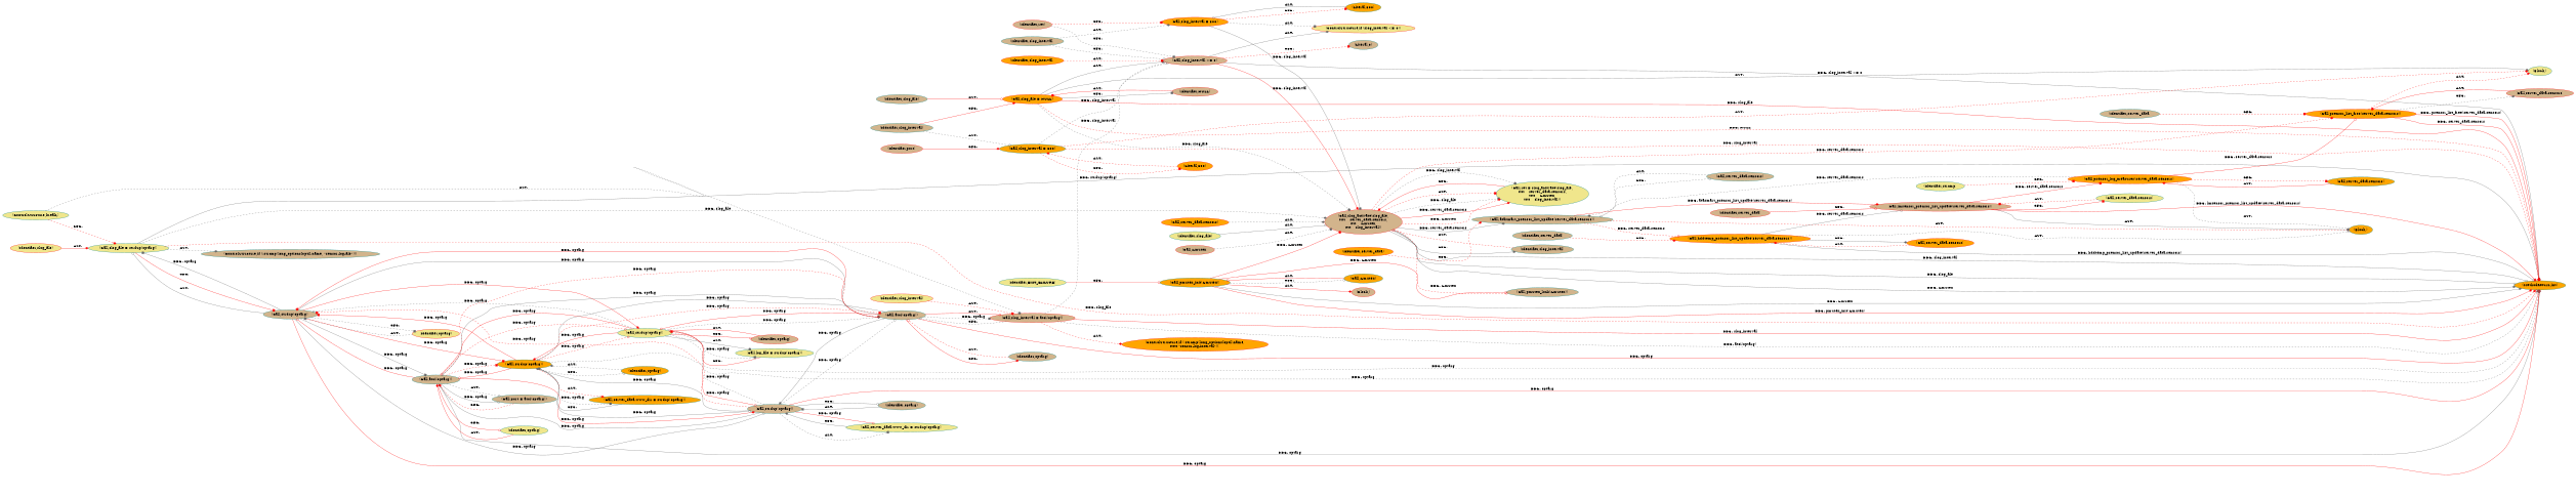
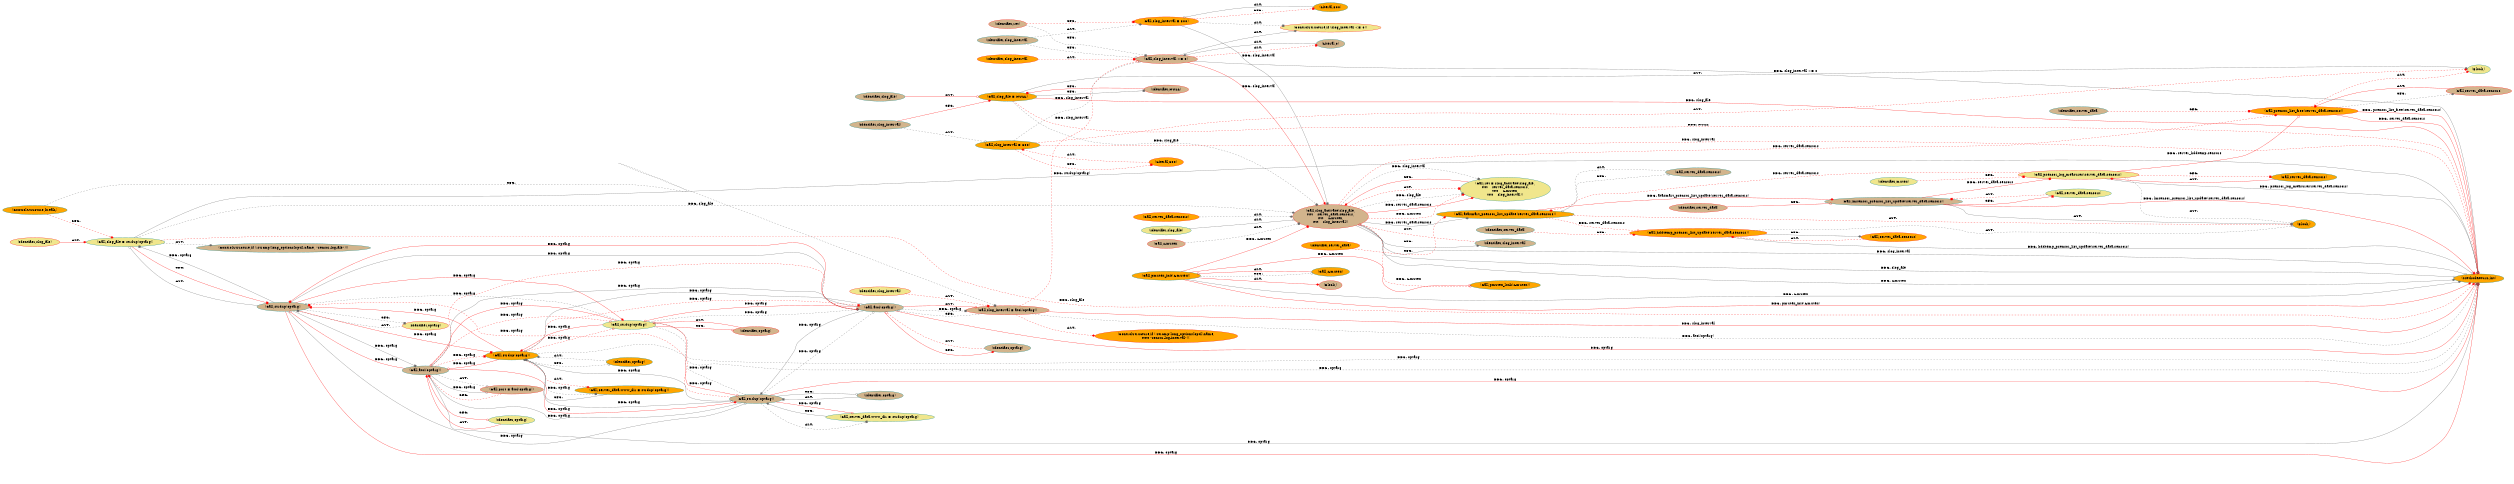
  digraph {
    rankdir=LR
    node [color=teal fillcolor=tan style=filled]
    edge [arrowhead=diamond color=red style=solid]
    n1 [color=red fillcolor=orange label="(Call,psensor_list_free(server_data.sensors))"]
    n2 [fillcolor=khaki label="(Block,)"]
    n3 [color=red label="(Call,server_data.sensors)"]
    n4 [fillcolor=orange label="(MethodReturn,int)"]
    n5 [color=red label="(Call,slog_activate(slog_file,\n\t\t\t\t    server_data.sensors,\n\t\t\t\t    &mutex,\n\t\t\t\t    slog_interval))"]
-   n6 [label="(Call,atasmart_psensor_list_update(server_data.sensors))"]
-   n7 [label="(Call,pmutex_lock(&mutex))"]
+   n6 [fillcolor=orange label="(Call,atasmart_psensor_list_update(server_data.sensors))"]
+   n7 [fillcolor=orange label="(Call,pmutex_lock(&mutex))"]
    n8 [label="(Identifier,slog_interval)"]
    n9 [fillcolor=khaki label="(Call,ret = slog_activate(slog_file,\n\t\t\t\t    server_data.sensors,\n\t\t\t\t    &mutex,\n\t\t\t\t    slog_interval))"]
    n10 [fillcolor=orange label="(Block,)"]
-   n11 [color=red label="(Call,lmsensor_psensor_list_update(server_data.sensors))"]
+   n11 [label="(Call,lmsensor_psensor_list_update(server_data.sensors))"]
    n12 [color=red fillcolor=orange label="(Call,hddtemp_psensor_list_update(server_data.sensors))"]
    n13 [label="(Call,server_data.sensors)"]
    n14 [fillcolor=khaki label="(Call,slog_file = strdup(optarg))"]
    n15 [label="(Call,strdup(optarg))"]
    n16 [label="(ControlStructure,if (!strcmp(long_options[opti].name, \"sensor-log-file\")))"]
    n17 [label="(Call,atoi(optarg))"]
    n18 [fillcolor=orange label="(Call,strdup(optarg))"]
    n19 [fillcolor=khaki label="(Call,strdup(optarg))"]
    n20 [label="(Call,atoi(optarg))"]
    n21 [label="(Call,strdup(optarg))"]
    n22 [color=red fillcolor=khaki label="(Identifier,optarg)"]
    n23 [fillcolor=khaki label="(Identifier,optarg)"]
-   n24 [label="(Call,port = atoi(optarg))"]
+   n24 [color=red label="(Call,port = atoi(optarg))"]
    n25 [fillcolor=orange label="(Call,server_data.www_dir = strdup(optarg))"]
    n26 [fillcolor=orange label="(Identifier,optarg)"]
    n27 [color=red label="(Identifier,optarg)"]
-   n28 [fillcolor=khaki label="(Call,log_file = strdup(optarg))"]
    n29 [color=red label="(Call,slog_interval = atoi(optarg))"]
    n30 [label="(Identifier,optarg)"]
    n31 [label="(Identifier,optarg)"]
    n32 [fillcolor=khaki label="(Call,server_data.www_dir = strdup(optarg))"]
    n33 [color=red label="(Call,slog_interval <= 0)"]
    n34 [color=red fillcolor=orange label="(ControlStructure,if (!strcmp(long_options[opti].name,\n\t\t\t\t\t \"sensor-log-interval\")))"]
-   n35 [color=red fillcolor=orange label="(Call,slog_file = NULL)"]
+   n35 [fillcolor=orange label="(Call,slog_file = NULL)"]
    n36 [color=red label="(Identifier,NULL)"]
    n37 [fillcolor=orange label="(Call,pmutex_init(&mutex))"]
    n38 [color=red label="(Block,)"]
    n39 [fillcolor=orange label="(Call,&mutex)"]
    n40 [label="(Literal,0)"]
    n41 [color=red fillcolor=khaki label="(ControlStructure,if (slog_interval <= 0))"]
    n42 [fillcolor=orange label="(Call,slog_interval = 300)"]
    n43 [color=red fillcolor=orange label="(Literal,300)"]
    n44 [color=red fillcolor=orange label="(Call,slog_interval = 300)"]
    n45 [fillcolor=orange label="(Literal,300)"]
-   n46 [color=red fillcolor=orange label="(Call,psensor_log_measures(server_data.sensors))"]
+   n46 [color=red fillcolor=khaki label="(Call,psensor_log_measures(server_data.sensors))"]
    n47 [fillcolor=orange label="(Call,server_data.sensors)"]
    n48 [fillcolor=khaki label="(Call,server_data.sensors)"]
    n49 [color=red fillcolor=orange label="(Call,server_data.sensors)"]
    n50 [label="(Identifier,slog_interval)"]
-   n51 [fillcolor=khaki label="(ControlStructure,break;)"]
+   n51 [fillcolor=orange label="(ControlStructure,break;)"]
    n52 [color=red fillcolor=orange label="(Identifier,slog_interval)"]
    n53 [color=red fillcolor=khaki label="(Identifier,slog_interval)"]
    n54 [color=red fillcolor=orange label="(Identifier,server_data)"]
    n55 [color=red label="(Identifier,server_data)"]
    n56 [label="(Identifier,server_data)"]
-   n57 [fillcolor=khaki label="(Identifier,strcmp)"]
+   n57 [fillcolor=khaki label="(Identifier,mutex)"]
    n58 [color=red label="(Call,&mutex)"]
    n59 [label="(Identifier,server_data)"]
    n60 [color=red fillcolor=orange label="(Call,server_data.sensors)"]
    n61 [color=red label="(Identifier,ret)"]
-   n62 [color=red label="(Identifier,port)"]
    n63 [color=red fillcolor=khaki label="(Identifier,slog_file)"]
-   n64 [fillcolor=khaki label="(Identifier,EXIT_FAILURE)"]
    n65 [label="(Identifier,slog_interval)"]
    n66 [label="(Identifier,slog_file)"]
    n67 [fillcolor=khaki label="(Identifier,slog_file)"]
    n1 -> n2 [label="AST: " style=dashed]
    n1 -> n3 [color=gray40 label="CFG: " style=dashed]
    n1 -> n4 [arrowhead=box label="DDG: server_data.sensors"]
    n1 -> n4 [arrowhead=odot label="DDG: psensor_list_free(server_data.sensors)"]
    n3 -> n1 [arrowhead=box label="AST: "]
    n5 -> n1 [label="DDG: server_data.sensors" style=dashed]
    n5 -> n4 [arrowhead=odot color=gray40 label="DDG: slog_interval"]
    n5 -> n4 [arrowhead=odot color=gray40 label="DDG: slog_file"]
    n5 -> n4 [color=gray40 label="DDG: &mutex"]
    n5 -> n6 [color=gray40 label="DDG: server_data.sensors"]
    n5 -> n7 [arrowhead=odot label="DDG: &mutex" style=dashed]
    n5 -> n8 [color=gray40 label="CFG: "]
    n5 -> n9 [arrowhead=box label="AST: " style=dashed]
    n5 -> n9 [arrowhead=box color=gray40 label="DDG: slog_file" style=dashed]
    n5 -> n9 [label="DDG: server_data.sensors"]
    n5 -> n9 [label="DDG: &mutex" style=dashed]
    n5 -> n9 [arrowhead=box color=gray40 label="DDG: slog_interval" style=dashed]
    n6 -> n10 [arrowhead=odot label="AST: " style=dashed]
    n6 -> n11 [label="DDG: atasmart_psensor_list_update(server_data.sensors)"]
    n6 -> n12 [arrowhead=odot label="DDG: server_data.sensors" style=dashed]
    n6 -> n13 [arrowhead=odot color=gray40 label="CFG: " style=dashed]
    n8 -> n5 [arrowhead=odot label="AST: " style=dashed]
    n9 -> n5 [label="CFG: "]
    n11 -> n4 [arrowhead=box label="DDG: lmsensor_psensor_list_update(server_data.sensors)"]
    n11 -> n10 [arrowhead=box color=gray40 label="AST: "]
    n11 -> n46 [arrowhead=box label="DDG: server_data.sensors"]
    n11 -> n48 [arrowhead=box label="CFG: "]
    n12 -> n4 [arrowhead=odot color=gray40 label="DDG: hddtemp_psensor_list_update(server_data.sensors)"]
    n12 -> n10 [arrowhead=odot color=gray40 label="AST: " style=dashed]
-   n12 -> n11 [arrowhead=odot color=gray40 label="DDG: server_data.sensors"]
    n12 -> n49 [color=gray40 label="CFG: "]
    n13 -> n6 [arrowhead=odot color=gray40 label="AST: " style=dashed]
    n14 -> n4 [label="DDG: slog_file" style=dashed]
    n14 -> n4 [arrowhead=odot color=gray40 label="DDG: strdup(optarg)"]
    n14 -> n5 [color=gray40 label="DDG: slog_file" style=dashed]
    n14 -> n15 [arrowhead=box label="CFG: "]
    n14 -> n16 [color=gray40 label="AST: " style=dashed]
    n15 -> n4 [label="DDG: optarg"]
    n15 -> n14 [arrowhead=odot color=gray40 label="AST: "]
    n15 -> n14 [arrowhead=box color=gray40 label="DDG: optarg"]
    n15 -> n17 [arrowhead=box color=gray40 label="DDG: optarg"]
    n15 -> n18 [arrowhead=box label="DDG: optarg"]
    n15 -> n19 [label="DDG: optarg"]
    n15 -> n20 [color=gray40 label="DDG: optarg"]
    n15 -> n21 [arrowhead=odot color=gray40 label="DDG: optarg"]
    n15 -> n22 [arrowhead=box color=gray40 label="CFG: " style=dashed]
    n17 -> n4 [color=gray40 label="DDG: optarg"]
    n17 -> n15 [arrowhead=odot label="DDG: optarg"]
    n17 -> n18 [arrowhead=box label="DDG: optarg" style=dashed]
    n17 -> n19 [arrowhead=odot label="DDG: optarg" style=dashed]
    n17 -> n20 [label="DDG: optarg" style=dashed]
    n17 -> n21 [label="DDG: optarg"]
    n17 -> n23 [arrowhead=odot label="CFG: "]
    n17 -> n24 [arrowhead=odot color=gray40 label="AST: " style=dashed]
    n17 -> n24 [arrowhead=odot color=gray40 label="DDG: optarg"]
    n18 -> n4 [arrowhead=box color=gray40 label="DDG: optarg" style=dashed]
    n18 -> n15 [arrowhead=box label="DDG: optarg"]
    n18 -> n17 [arrowhead=odot label="DDG: optarg"]
    n18 -> n19 [arrowhead=odot label="DDG: optarg" style=dashed]
    n18 -> n20 [arrowhead=box label="DDG: optarg" style=dashed]
    n18 -> n21 [arrowhead=odot color=gray40 label="DDG: optarg"]
    n18 -> n25 [label="AST: " style=dashed]
    n18 -> n25 [arrowhead=box color=gray40 label="DDG: optarg" style=dashed]
    n18 -> n26 [arrowhead=odot color=gray40 label="CFG: " style=dashed]
    n19 -> n4 [color=gray40 label="DDG: optarg" style=dashed]
    n19 -> n15 [arrowhead=odot color=gray40 label="DDG: optarg" style=dashed]
    n19 -> n17 [arrowhead=odot label="DDG: optarg"]
    n19 -> n18 [label="DDG: optarg"]
    n19 -> n20 [color=gray40 label="DDG: optarg" style=dashed]
    n19 -> n21 [arrowhead=odot label="DDG: optarg"]
    n19 -> n27 [arrowhead=odot label="CFG: "]
-   n19 -> n28 [arrowhead=box color=gray40 label="AST: "]
-   n19 -> n28 [arrowhead=box color=gray40 label="DDG: optarg" style=dashed]
    n20 -> n4 [arrowhead=odot label="DDG: optarg"]
    n20 -> n15 [arrowhead=box label="DDG: optarg"]
    n20 -> n17 [arrowhead=odot color=gray40 label="DDG: optarg"]
    n20 -> n18 [arrowhead=odot color=gray40 label="DDG: optarg"]
    n20 -> n19 [arrowhead=odot label="DDG: optarg"]
    n20 -> n21 [color=gray40 label="DDG: optarg"]
    n20 -> n29 [arrowhead=odot label="AST: "]
    n20 -> n29 [arrowhead=box color=gray40 label="DDG: optarg" style=dashed]
    n20 -> n30 [label="CFG: "]
    n21 -> n4 [arrowhead=odot label="DDG: optarg"]
    n21 -> n15 [arrowhead=box label="DDG: optarg" style=dashed]
    n21 -> n17 [color=gray40 label="DDG: optarg"]
    n21 -> n18 [color=gray40 label="DDG: optarg"]
    n21 -> n19 [arrowhead=odot color=gray40 label="DDG: optarg" style=dashed]
    n21 -> n20 [arrowhead=odot color=gray40 label="DDG: optarg" style=dashed]
    n21 -> n31 [arrowhead=odot color=gray40 label="CFG: "]
    n21 -> n32 [arrowhead=box color=gray40 label="AST: " style=dashed]
    n21 -> n32 [arrowhead=odot label="DDG: optarg"]
    n22 -> n15 [arrowhead=box color=gray40 label="AST: " style=dashed]
    n23 -> n17 [label="AST: "]
    n24 -> n17 [label="CFG: " style=dashed]
    n25 -> n18 [arrowhead=box color=gray40 label="CFG: "]
    n26 -> n18 [color=gray40 label="AST: " style=dashed]
    n27 -> n19 [arrowhead=odot label="AST: "]
-   n28 -> n19 [arrowhead=box label="CFG: "]
    n29 -> n4 [color=gray40 label="DDG: atoi(optarg)" style=dashed]
    n29 -> n4 [arrowhead=odot label="DDG: slog_interval"]
    n29 -> n20 [arrowhead=odot color=gray40 label="CFG: " style=dashed]
-   n29 -> n33 [arrowhead=odot color=gray40 label="DDG: slog_interval" style=dashed]
+   n29 -> n33 [arrowhead=odot label="DDG: slog_interval" style=dashed]
    n29 -> n34 [label="AST: " style=dashed]
    n30 -> n20 [arrowhead=odot label="AST: " style=dashed]
    n31 -> n21 [arrowhead=box color=gray40 label="AST: "]
    n32 -> n21 [color=gray40 label="CFG: "]
    n33 -> n4 [color=gray40 label="DDG: slog_interval <= 0"]
    n33 -> n5 [label="DDG: slog_interval"]
-   n33 -> n40 [arrowhead=box label="CFG: " style=dashed]
+   n33 -> n40 [arrowhead=box label="AST: " style=dashed]
    n33 -> n41 [color=gray40 label="AST: "]
    n35 -> n2 [color=gray40 label="AST: "]
    n35 -> n4 [arrowhead=box label="DDG: NULL" style=dashed]
    n35 -> n4 [label="DDG: slog_file"]
    n35 -> n5 [arrowhead=box color=gray40 label="DDG: slog_file" style=dashed]
    n35 -> n36 [arrowhead=box color=gray40 label="CFG: "]
-   n36 -> n35 [arrowhead=box label="AST: "]
+   n36 -> n35 [arrowhead=box label="CFG: "]
    n37 -> n4 [color=gray40 label="DDG: &mutex"]
    n37 -> n4 [label="DDG: pmutex_init(&mutex)"]
    n37 -> n5 [arrowhead=box label="DDG: &mutex"]
    n37 -> n7 [arrowhead=odot label="DDG: &mutex"]
    n37 -> n38 [label="AST: "]
    n37 -> n39 [arrowhead=odot color=gray40 label="CFG: " style=dashed]
    n39 -> n37 [arrowhead=odot label="AST: "]
-   n35 -> n33 [color=gray40 label="AST: "]
+   n40 -> n33 [color=gray40 label="AST: "]
    n42 -> n2 [label="AST: " style=dashed]
    n42 -> n4 [arrowhead=odot label="DDG: slog_interval" style=dashed]
    n42 -> n33 [arrowhead=odot color=gray40 label="DDG: slog_interval" style=dashed]
    n42 -> n43 [arrowhead=box label="CFG: " style=dashed]
    n43 -> n42 [label="AST: " style=dashed]
    n44 -> n5 [arrowhead=box color=gray40 label="DDG: slog_interval"]
    n44 -> n41 [arrowhead=box color=gray40 label="AST: " style=dashed]
    n44 -> n45 [arrowhead=box label="CFG: " style=dashed]
    n45 -> n44 [arrowhead=odot color=gray40 label="AST: "]
-   n46 -> n1 [arrowhead=odot label="DDG: server_data.sensors"]
-   n46 -> n6 [color=gray40 label="DDG: server_data.sensors" style=dashed]
+   n46 -> n1 [arrowhead=odot label="DDG: server_hddtemp.sensors"]
+   n46 -> n4 [color=gray40 label="DDG: psensor_log_measures(server_data.sensors)"]
+   n46 -> n6 [label="DDG: server_data.sensors" style=dashed]
    n46 -> n10 [arrowhead=odot color=gray40 label="AST: " style=dashed]
    n46 -> n47 [arrowhead=box label="CFG: " style=dashed]
    n47 -> n46 [label="AST: "]
    n48 -> n11 [arrowhead=box label="AST: " style=dashed]
    n49 -> n12 [label="AST: " style=dashed]
    n50 -> n33 [arrowhead=odot color=gray40 label="CFG: " style=dashed]
    n50 -> n44 [color=gray40 label="AST: " style=dashed]
    n51 -> n14 [label="CFG: " style=dashed]
-   n51 -> n29 [arrowhead=box color=gray40 label="AST: " style=dashed]
+   n51 -> n29 [arrowhead=box color=gray40 label="CFG: " style=dashed]
    n52 -> n33 [arrowhead=box label="AST: " style=dashed]
    n53 -> n29 [arrowhead=box label="AST: " style=dashed]
    n54 -> n6 [label="CFG: " style=dashed]
    n55 -> n11 [arrowhead=odot label="CFG: "]
    n56 -> n12 [label="CFG: " style=dashed]
    n57 -> n46 [arrowhead=box label="CFG: " style=dashed]
    n58 -> n5 [arrowhead=box color=gray40 label="AST: " style=dashed]
    n59 -> n1 [arrowhead=box label="CFG: " style=dashed]
    n60 -> n5 [color=gray40 label="AST: " style=dashed]
    n61 -> n33 [arrowhead=box color=gray40 label="CFG: " style=dashed]
    n61 -> n44 [arrowhead=box label="CFG: " style=dashed]
-   n62 -> n42 [label="CFG: "]
    n63 -> n14 [label="AST: "]
-   n64 -> n37 [arrowhead=odot label="CFG: "]
    n65 -> n35 [label="CFG: "]
    n65 -> n42 [arrowhead=odot color=gray40 label="AST: " style=dashed]
    n66 -> n35 [arrowhead=odot label="AST: "]
    n67 -> n5 [arrowhead=odot color=gray40 label="AST: "]
  }
